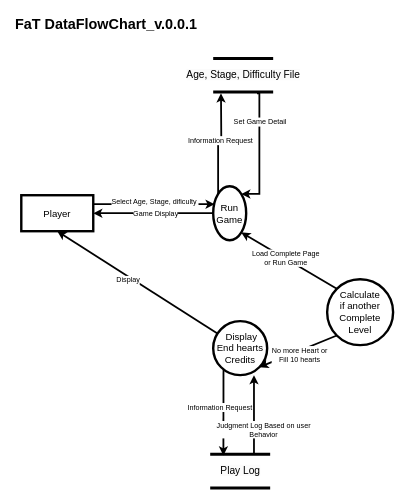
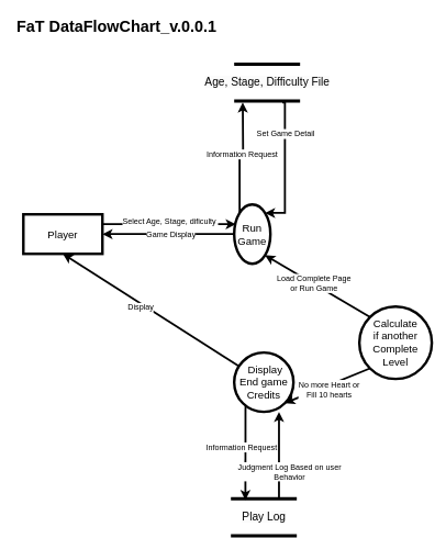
  <mxCell id="0" />
  <mxCell id="1" parent="0" />
  <mxCell id="2" style="edgeStyle=orthogonalEdgeStyle;rounded=0;orthogonalLoop=1;jettySize=auto;html=1;exitX=1;exitY=0.25;exitDx=0;exitDy=0;entryX=0.044;entryY=0.333;entryDx=0;entryDy=0;entryPerimeter=0;fontFamily=Helvetica;fontSize=12;fontColor=default;strokeWidth=3;" parent="1" source="4" target="9" edge="1"><mxGeometry relative="1" as="geometry" /></mxCell>
  <mxCell id="3" value="Select Age, Stage, dificulty&amp;nbsp;" style="edgeLabel;html=1;align=center;verticalAlign=middle;resizable=0;points=[];fontSize=12;fontFamily=Helvetica;fontColor=default;" parent="2" vertex="1" connectable="0"><mxGeometry x="-0.333" y="4" relative="1" as="geometry"><mxPoint x="35" as="offset" /></mxGeometry></mxCell>
  <mxCell id="4" value="&lt;span style=&quot;font-size: 16px;&quot;&gt;Player&lt;/span&gt;" style="rounded=0;whiteSpace=wrap;html=1;fillColor=none;strokeWidth=4;" parent="1" vertex="1"><mxGeometry x="35" y="325" width="120" height="60" as="geometry" /></mxCell>
  <mxCell id="5" style="edgeStyle=orthogonalEdgeStyle;rounded=0;orthogonalLoop=1;jettySize=auto;html=1;exitX=0;exitY=0;exitDx=0;exitDy=0;entryX=0.25;entryY=1;entryDx=0;entryDy=0;fontFamily=Helvetica;fontSize=12;fontColor=default;strokeWidth=3;" parent="1" source="9" edge="1"><mxGeometry relative="1" as="geometry"><mxPoint x="368" y="155" as="targetPoint" /></mxGeometry></mxCell>
  <mxCell id="6" value="Information Request" style="edgeLabel;html=1;align=center;verticalAlign=middle;resizable=0;points=[];fontSize=12;fontFamily=Helvetica;fontColor=default;" parent="5" vertex="1" connectable="0"><mxGeometry x="0.098" y="2" relative="1" as="geometry"><mxPoint as="offset" /></mxGeometry></mxCell>
  <mxCell id="7" style="edgeStyle=orthogonalEdgeStyle;shape=connector;rounded=0;orthogonalLoop=1;jettySize=auto;html=1;exitX=0;exitY=0.5;exitDx=0;exitDy=0;labelBackgroundColor=default;strokeColor=default;strokeWidth=3;fontFamily=Helvetica;fontSize=12;fontColor=default;endArrow=classic;" parent="1" source="9" target="4" edge="1"><mxGeometry relative="1" as="geometry" /></mxCell>
  <mxCell id="8" value="Game Display" style="edgeLabel;html=1;align=center;verticalAlign=middle;resizable=0;points=[];fontSize=12;fontFamily=Helvetica;fontColor=default;" parent="7" vertex="1" connectable="0"><mxGeometry x="0.336" y="2" relative="1" as="geometry"><mxPoint x="37" y="-2" as="offset" /></mxGeometry></mxCell>
  <mxCell id="9" value="&lt;font style=&quot;font-size: 16px;&quot;&gt;Run Game&lt;/font&gt;" style="ellipse;whiteSpace=wrap;html=1;aspect=fixed;rounded=0;strokeColor=default;strokeWidth=4;fontFamily=Helvetica;fontSize=12;fontColor=default;fillColor=none;" parent="1" vertex="1"><mxGeometry x="355" y="310" width="55" height="90" as="geometry" /></mxCell>
  <mxCell id="10" style="shape=connector;rounded=0;orthogonalLoop=1;jettySize=auto;html=1;entryX=0.5;entryY=1;entryDx=0;entryDy=0;labelBackgroundColor=default;strokeColor=default;strokeWidth=3;fontFamily=Helvetica;fontSize=12;fontColor=default;endArrow=classic;" parent="1" source="14" target="4" edge="1"><mxGeometry relative="1" as="geometry" /></mxCell>
  <mxCell id="11" value="Display" style="edgeLabel;html=1;align=center;verticalAlign=middle;resizable=0;points=[];fontSize=12;fontFamily=Helvetica;fontColor=default;" parent="10" vertex="1" connectable="0"><mxGeometry x="0.095" y="5" relative="1" as="geometry"><mxPoint as="offset" /></mxGeometry></mxCell>
  <mxCell id="12" style="shape=connector;rounded=0;orthogonalLoop=1;jettySize=auto;html=1;exitX=0;exitY=1;exitDx=0;exitDy=0;labelBackgroundColor=default;strokeColor=default;strokeWidth=3;fontFamily=Helvetica;fontSize=12;fontColor=default;endArrow=classic;" parent="1" edge="1"><mxGeometry relative="1" as="geometry"><mxPoint x="372" y="759" as="targetPoint" /><mxPoint x="372.18" y="615.82" as="sourcePoint" /></mxGeometry></mxCell>
  <mxCell id="13" value="Information Request" style="edgeLabel;html=1;align=center;verticalAlign=middle;resizable=0;points=[];fontSize=12;fontFamily=Helvetica;fontColor=default;" parent="12" vertex="1" connectable="0"><mxGeometry x="-0.243" relative="1" as="geometry"><mxPoint x="-7" y="9" as="offset" /></mxGeometry></mxCell>
- <mxCell id="14" value="&lt;span style=&quot;font-size: 16px;&quot;&gt;&amp;nbsp;Display End hearts Credits&lt;/span&gt;" style="ellipse;whiteSpace=wrap;html=1;aspect=fixed;rounded=0;strokeColor=default;strokeWidth=4;fontFamily=Helvetica;fontSize=12;fontColor=default;fillColor=none;" parent="1" vertex="1"><mxGeometry x="355" y="535" width="90" height="90" as="geometry" /></mxCell>
+ <mxCell id="14" value="&lt;span style=&quot;font-size: 16px;&quot;&gt;&amp;nbsp;Display End game Credits&lt;/span&gt;" style="ellipse;whiteSpace=wrap;html=1;aspect=fixed;rounded=0;strokeColor=default;strokeWidth=4;fontFamily=Helvetica;fontSize=12;fontColor=default;fillColor=none;" parent="1" vertex="1"><mxGeometry x="355" y="535" width="90" height="90" as="geometry" /></mxCell>
  <mxCell id="15" style="edgeStyle=orthogonalEdgeStyle;rounded=0;orthogonalLoop=1;jettySize=auto;html=1;exitX=0.75;exitY=1;exitDx=0;exitDy=0;entryX=1;entryY=0;entryDx=0;entryDy=0;fontFamily=Helvetica;fontSize=12;fontColor=default;strokeWidth=3;" parent="1" target="9" edge="1"><mxGeometry relative="1" as="geometry"><mxPoint x="428" y="155" as="sourcePoint" /><Array as="points"><mxPoint x="432" y="155" /></Array></mxGeometry></mxCell>
  <mxCell id="16" value="Set Game Detail" style="edgeLabel;html=1;align=center;verticalAlign=middle;resizable=0;points=[];fontSize=12;fontFamily=Helvetica;fontColor=default;" parent="15" vertex="1" connectable="0"><mxGeometry x="-0.496" relative="1" as="geometry"><mxPoint as="offset" /></mxGeometry></mxCell>
  <mxCell id="17" value="&lt;span style=&quot;font-size: 17px; background-color: rgb(251, 251, 251);&quot;&gt;Age, Stage, Difficulty File&lt;/span&gt;" style="shape=link;html=1;rounded=0;fontFamily=Helvetica;fontSize=12;fontColor=default;width=52;strokeWidth=5;" parent="1" edge="1"><mxGeometry width="100" relative="1" as="geometry"><mxPoint x="355" y="125" as="sourcePoint" /><mxPoint x="455" y="125" as="targetPoint" /></mxGeometry></mxCell>
  <mxCell id="18" style="shape=connector;rounded=0;orthogonalLoop=1;jettySize=auto;html=1;exitX=0;exitY=0;exitDx=0;exitDy=0;entryX=1;entryY=1;entryDx=0;entryDy=0;labelBackgroundColor=default;strokeColor=default;strokeWidth=3;fontFamily=Helvetica;fontSize=12;fontColor=default;endArrow=classic;" parent="1" source="22" target="9" edge="1"><mxGeometry relative="1" as="geometry" /></mxCell>
  <mxCell id="19" value="Load Complete Page&lt;br&gt;or Run Game" style="edgeLabel;html=1;align=center;verticalAlign=middle;resizable=0;points=[];fontSize=12;fontFamily=Helvetica;fontColor=default;" parent="18" vertex="1" connectable="0"><mxGeometry x="0.076" y="-2" relative="1" as="geometry"><mxPoint y="1" as="offset" /></mxGeometry></mxCell>
  <mxCell id="20" style="shape=connector;rounded=0;orthogonalLoop=1;jettySize=auto;html=1;exitX=0;exitY=1;exitDx=0;exitDy=0;entryX=1;entryY=1;entryDx=0;entryDy=0;labelBackgroundColor=default;strokeColor=default;strokeWidth=3;fontFamily=Helvetica;fontSize=12;fontColor=default;endArrow=classic;" parent="1" source="22" target="14" edge="1"><mxGeometry relative="1" as="geometry" /></mxCell>
  <mxCell id="21" value="No more Heart or&lt;br&gt;Fill 10 hearts" style="edgeLabel;html=1;align=center;verticalAlign=middle;resizable=0;points=[];fontSize=12;fontFamily=Helvetica;fontColor=default;" parent="20" vertex="1" connectable="0"><mxGeometry x="0.113" y="1" relative="1" as="geometry"><mxPoint x="9" y="1" as="offset" /></mxGeometry></mxCell>
  <mxCell id="22" value="&lt;font style=&quot;font-size: 16px;&quot;&gt;Calculate &lt;br&gt;if another Complete Level&lt;br&gt;&lt;/font&gt;" style="ellipse;whiteSpace=wrap;html=1;aspect=fixed;rounded=0;strokeColor=default;strokeWidth=4;fontFamily=Helvetica;fontSize=12;fontColor=default;fillColor=none;" parent="1" vertex="1"><mxGeometry x="545" y="465" width="110" height="110" as="geometry" /></mxCell>
  <mxCell id="23" value="&lt;span style=&quot;font-size: 17px; background-color: rgb(251, 251, 251);&quot;&gt;Play Log&lt;/span&gt;" style="shape=link;html=1;rounded=0;fontFamily=Helvetica;fontSize=12;fontColor=default;width=52;strokeWidth=5;" parent="1" edge="1"><mxGeometry width="100" relative="1" as="geometry"><mxPoint x="350" y="785" as="sourcePoint" /><mxPoint x="450" y="785" as="targetPoint" /></mxGeometry></mxCell>
  <mxCell id="24" style="shape=connector;rounded=0;orthogonalLoop=1;jettySize=auto;html=1;labelBackgroundColor=default;strokeColor=default;strokeWidth=3;fontFamily=Helvetica;fontSize=12;fontColor=default;endArrow=classic;entryX=0.5;entryY=1;entryDx=0;entryDy=0;" parent="1" edge="1"><mxGeometry relative="1" as="geometry"><mxPoint x="423" y="625" as="targetPoint" /><mxPoint x="423" y="755" as="sourcePoint" /></mxGeometry></mxCell>
  <mxCell id="25" value="Judgment Log Based on user&lt;br&gt;Behavior" style="edgeLabel;html=1;align=center;verticalAlign=middle;resizable=0;points=[];fontSize=12;fontFamily=Helvetica;fontColor=default;" parent="24" vertex="1" connectable="0"><mxGeometry x="-0.243" relative="1" as="geometry"><mxPoint x="15" y="9" as="offset" /></mxGeometry></mxCell>
  <mxCell id="26" value="&lt;h1&gt;FaT DataFlowChart_v.0.0.1&lt;/h1&gt;" style="text;html=1;strokeColor=none;fillColor=none;spacing=5;spacingTop=-20;whiteSpace=wrap;overflow=hidden;rounded=0;fontSize=12;fontFamily=Helvetica;fontColor=default;" parent="1" vertex="1"><mxGeometry x="20" y="20" width="370" height="40" as="geometry" /></mxCell>
